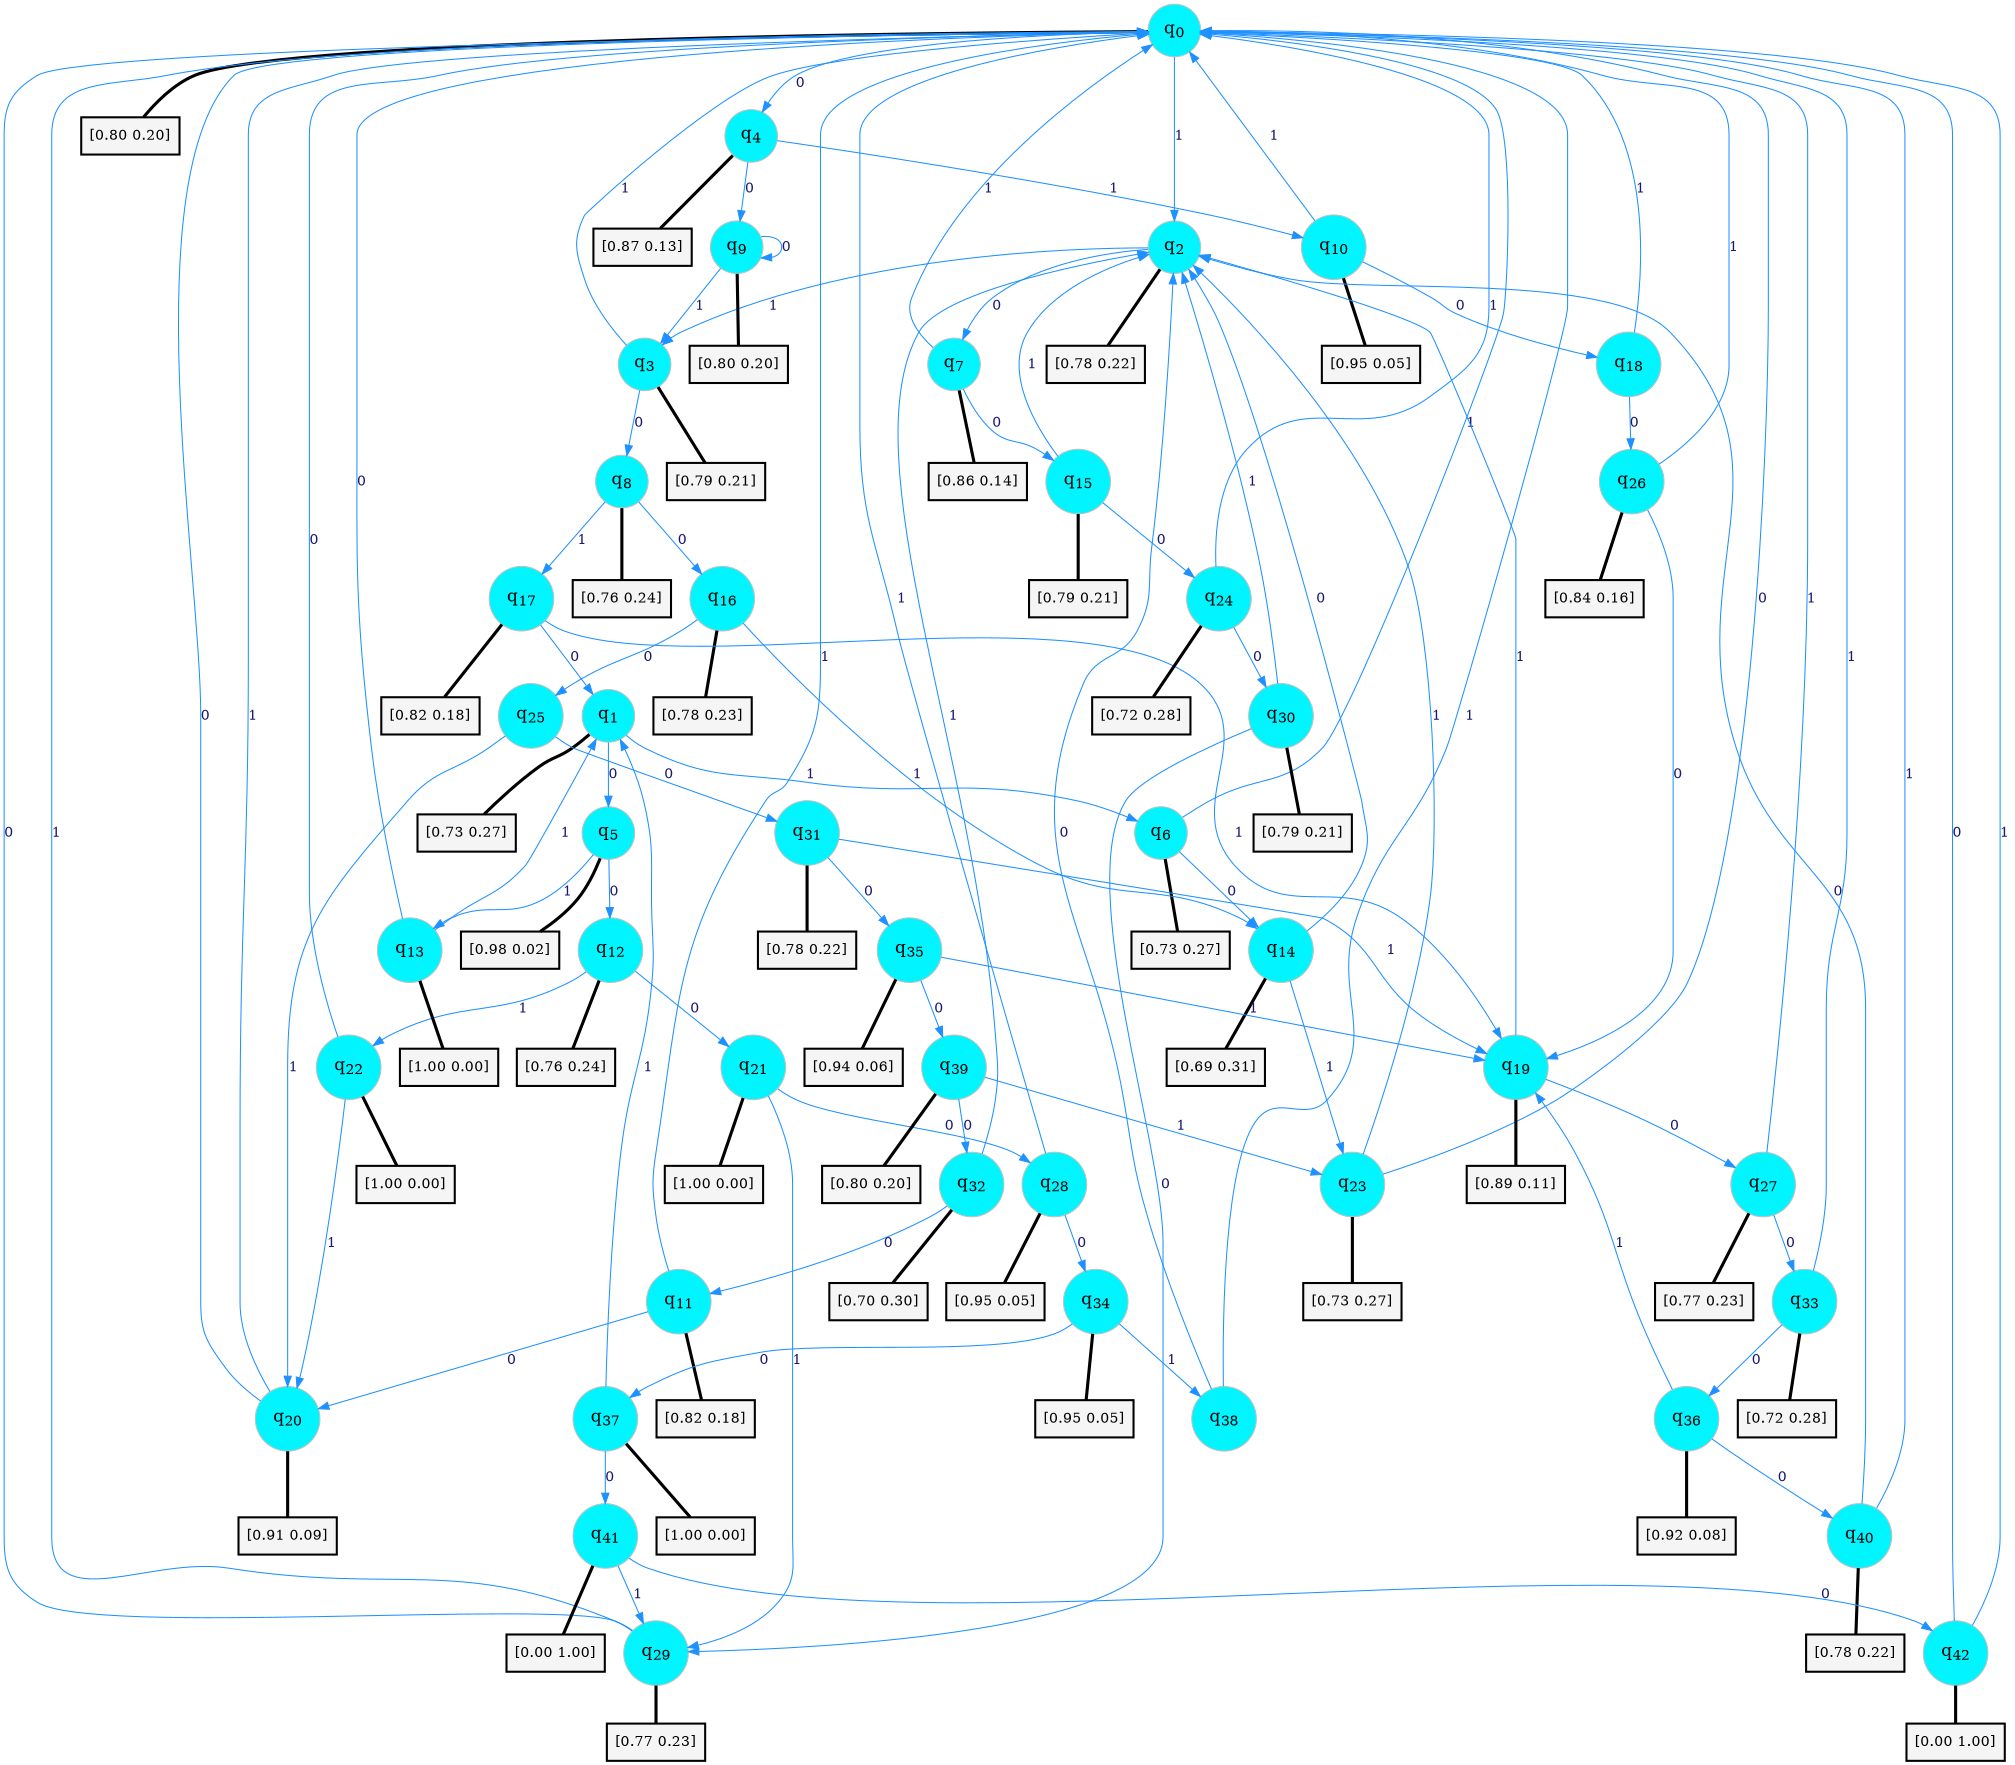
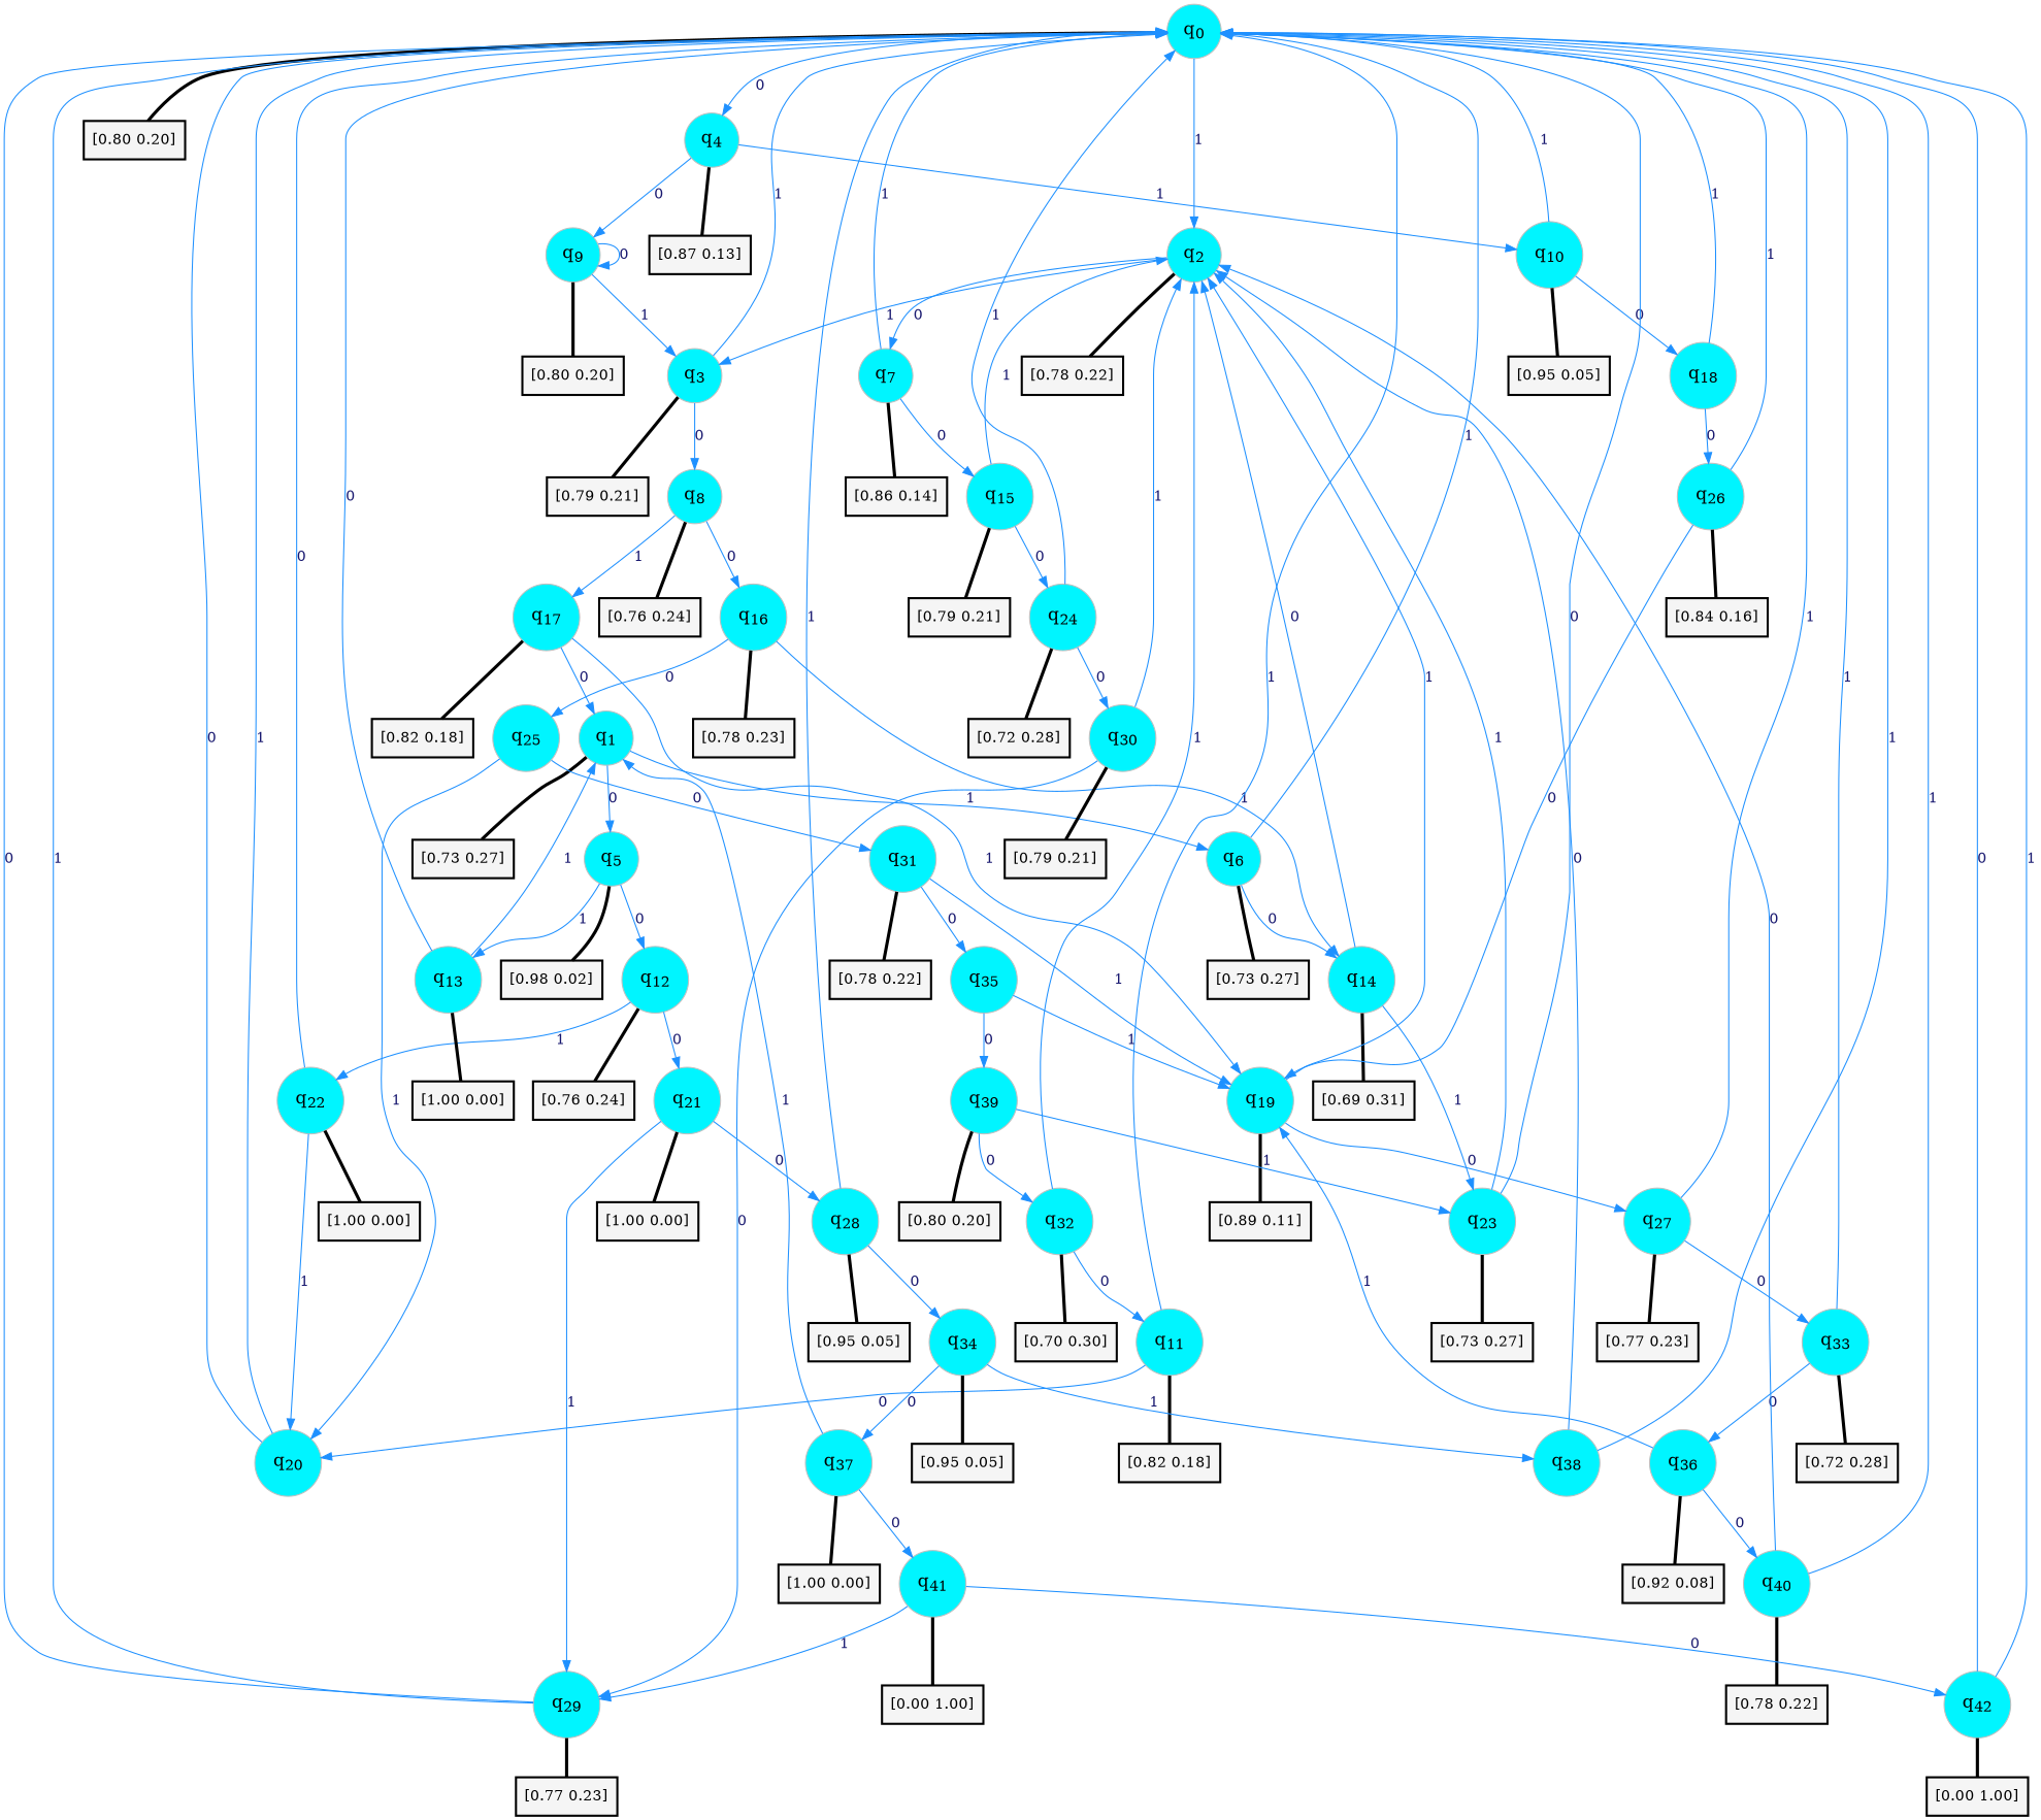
  digraph {
    fontname="DejaVu Serif"
    rankdir=TD
    node [color=gray fillcolor=turquoise1 fontcolor=black fontname="DejaVu Serif" fontsize=16 fontweight=bold shape=circle style=filled]
    edge [arrowsize=1 color=dodgerblue1 fontcolor=midnightblue fontname="DejaVu Serif" fontweight=bold penwidth=1 style=solid weight=20]
    n1 [label=<q<SUB>0</SUB>>]
    n2 [label=<q<SUB>2</SUB>>]
    n3 [label=<q<SUB>4</SUB>>]
    n4 [color=black fillcolor=whitesmoke fontsize=14 label="[0.80 0.20]" penwidth=2 shape=box]
    n5 [label=<q<SUB>3</SUB>>]
    n6 [label=<q<SUB>7</SUB>>]
    n7 [color=black fillcolor=whitesmoke fontsize=14 label="[0.78 0.22]" penwidth=2 shape=box]
    n8 [label=<q<SUB>9</SUB>>]
    n9 [label=<q<SUB>10</SUB>>]
    n10 [color=black fillcolor=whitesmoke fontsize=14 label="[0.87 0.13]" penwidth=2 shape=box]
    n11 [label=<q<SUB>1</SUB>>]
    n12 [label=<q<SUB>5</SUB>>]
    n13 [label=<q<SUB>6</SUB>>]
    n14 [color=black fillcolor=whitesmoke fontsize=14 label="[0.73 0.27]" penwidth=2 shape=box]
    n15 [label=<q<SUB>12</SUB>>]
    n16 [label=<q<SUB>13</SUB>>]
    n17 [color=black fillcolor=whitesmoke fontsize=14 label="[0.98 0.02]" penwidth=2 shape=box]
    n18 [label=<q<SUB>14</SUB>>]
    n19 [color=black fillcolor=whitesmoke fontsize=14 label="[0.73 0.27]" penwidth=2 shape=box]
    n20 [label=<q<SUB>8</SUB>>]
    n21 [color=black fillcolor=whitesmoke fontsize=14 label="[0.79 0.21]" penwidth=2 shape=box]
    n22 [label=<q<SUB>15</SUB>>]
    n23 [color=black fillcolor=whitesmoke fontsize=14 label="[0.86 0.14]" penwidth=2 shape=box]
    n24 [label=<q<SUB>16</SUB>>]
    n25 [label=<q<SUB>17</SUB>>]
    n26 [color=black fillcolor=whitesmoke fontsize=14 label="[0.76 0.24]" penwidth=2 shape=box]
    n27 [color=black fillcolor=whitesmoke fontsize=14 label="[0.80 0.20]" penwidth=2 shape=box]
    n28 [label=<q<SUB>18</SUB>>]
    n29 [color=black fillcolor=whitesmoke fontsize=14 label="[0.95 0.05]" penwidth=2 shape=box]
    n30 [label=<q<SUB>21</SUB>>]
    n31 [label=<q<SUB>22</SUB>>]
    n32 [color=black fillcolor=whitesmoke fontsize=14 label="[0.76 0.24]" penwidth=2 shape=box]
    n33 [color=black fillcolor=whitesmoke fontsize=14 label="[1.00 0.00]" penwidth=2 shape=box]
    n34 [label=<q<SUB>23</SUB>>]
    n35 [color=black fillcolor=whitesmoke fontsize=14 label="[0.69 0.31]" penwidth=2 shape=box]
    n36 [label=<q<SUB>24</SUB>>]
    n37 [color=black fillcolor=whitesmoke fontsize=14 label="[0.79 0.21]" penwidth=2 shape=box]
    n38 [label=<q<SUB>25</SUB>>]
    n39 [color=black fillcolor=whitesmoke fontsize=14 label="[0.78 0.23]" penwidth=2 shape=box]
    n40 [label=<q<SUB>19</SUB>>]
    n41 [color=black fillcolor=whitesmoke fontsize=14 label="[0.82 0.18]" penwidth=2 shape=box]
    n42 [label=<q<SUB>26</SUB>>]
    n43 [label=<q<SUB>11</SUB>>]
    n44 [label=<q<SUB>20</SUB>>]
    n45 [color=black fillcolor=whitesmoke fontsize=14 label="[0.82 0.18]" penwidth=2 shape=box]
-   n46 [color=black fillcolor=whitesmoke fontsize=14 label="[0.91 0.09]" penwidth=2 shape=box]
    n47 [label=<q<SUB>28</SUB>>]
    n48 [label=<q<SUB>29</SUB>>]
    n49 [color=black fillcolor=whitesmoke fontsize=14 label="[1.00 0.00]" penwidth=2 shape=box]
    n50 [color=black fillcolor=whitesmoke fontsize=14 label="[1.00 0.00]" penwidth=2 shape=box]
    n51 [color=black fillcolor=whitesmoke fontsize=14 label="[0.73 0.27]" penwidth=2 shape=box]
    n52 [label=<q<SUB>30</SUB>>]
    n53 [color=black fillcolor=whitesmoke fontsize=14 label="[0.72 0.28]" penwidth=2 shape=box]
    n54 [label=<q<SUB>31</SUB>>]
    n55 [label=<q<SUB>27</SUB>>]
    n56 [color=black fillcolor=whitesmoke fontsize=14 label="[0.89 0.11]" penwidth=2 shape=box]
    n57 [color=black fillcolor=whitesmoke fontsize=14 label="[0.84 0.16]" penwidth=2 shape=box]
    n58 [label=<q<SUB>33</SUB>>]
    n59 [color=black fillcolor=whitesmoke fontsize=14 label="[0.77 0.23]" penwidth=2 shape=box]
    n60 [label=<q<SUB>34</SUB>>]
    n61 [color=black fillcolor=whitesmoke fontsize=14 label="[0.95 0.05]" penwidth=2 shape=box]
    n62 [color=black fillcolor=whitesmoke fontsize=14 label="[0.77 0.23]" penwidth=2 shape=box]
    n63 [color=black fillcolor=whitesmoke fontsize=14 label="[0.79 0.21]" penwidth=2 shape=box]
    n64 [label=<q<SUB>35</SUB>>]
    n65 [color=black fillcolor=whitesmoke fontsize=14 label="[0.78 0.22]" penwidth=2 shape=box]
    n66 [label=<q<SUB>36</SUB>>]
    n67 [color=black fillcolor=whitesmoke fontsize=14 label="[0.72 0.28]" penwidth=2 shape=box]
    n68 [label=<q<SUB>37</SUB>>]
    n69 [label=<q<SUB>38</SUB>>]
    n70 [color=black fillcolor=whitesmoke fontsize=14 label="[0.95 0.05]" penwidth=2 shape=box]
    n71 [label=<q<SUB>39</SUB>>]
-   n72 [color=black fillcolor=whitesmoke fontsize=14 label="[0.94 0.06]" penwidth=2 shape=box]
    n73 [label=<q<SUB>32</SUB>>]
    n74 [color=black fillcolor=whitesmoke fontsize=14 label="[0.70 0.30]" penwidth=2 shape=box]
    n75 [label=<q<SUB>40</SUB>>]
    n76 [color=black fillcolor=whitesmoke fontsize=14 label="[0.92 0.08]" penwidth=2 shape=box]
    n77 [label=<q<SUB>41</SUB>>]
    n78 [color=black fillcolor=whitesmoke fontsize=14 label="[1.00 0.00]" penwidth=2 shape=box]
    n79 [color=black fillcolor=whitesmoke fontsize=14 label="[0.80 0.20]" penwidth=2 shape=box]
    n80 [color=black fillcolor=whitesmoke fontsize=14 label="[0.78 0.22]" penwidth=2 shape=box]
    n81 [label=<q<SUB>42</SUB>>]
    n82 [color=black fillcolor=whitesmoke fontsize=14 label="[0.00 1.00]" penwidth=2 shape=box]
    n83 [color=black fillcolor=whitesmoke fontsize=14 label="[0.00 1.00]" penwidth=2 shape=box]
    n1 -> n2 [label=1]
    n1 -> n3 [label=0]
    n1 -> n4 [arrowhead=none color=black penwidth=3]
    n2 -> n5 [label=1]
    n2 -> n6 [label=0]
    n2 -> n7 [arrowhead=none color=black penwidth=3]
    n3 -> n8 [label=0]
    n3 -> n9 [label=1]
    n3 -> n10 [arrowhead=none color=black penwidth=3]
    n5 -> n1 [label=1]
    n5 -> n20 [label=0]
    n5 -> n21 [arrowhead=none color=black penwidth=3]
    n6 -> n1 [label=1]
    n6 -> n22 [label=0]
    n6 -> n23 [arrowhead=none color=black penwidth=3]
    n8 -> n5 [label=1]
    n8 -> n8 [label=0]
    n8 -> n27 [arrowhead=none color=black penwidth=3]
    n9 -> n1 [label=1]
    n9 -> n28 [label=0]
    n9 -> n29 [arrowhead=none color=black penwidth=3]
    n11 -> n12 [label=0]
    n11 -> n13 [label=1]
    n11 -> n14 [arrowhead=none color=black penwidth=3]
    n12 -> n15 [label=0]
    n12 -> n16 [label=1]
    n12 -> n17 [arrowhead=none color=black penwidth=3]
    n13 -> n1 [label=1]
    n13 -> n18 [label=0]
    n13 -> n19 [arrowhead=none color=black penwidth=3]
    n15 -> n30 [label=0]
    n15 -> n31 [label=1]
    n15 -> n32 [arrowhead=none color=black penwidth=3]
    n16 -> n1 [label=0]
    n16 -> n11 [label=1]
    n16 -> n33 [arrowhead=none color=black penwidth=3]
    n18 -> n2 [label=0]
    n18 -> n34 [label=1]
    n18 -> n35 [arrowhead=none color=black penwidth=3]
    n20 -> n24 [label=0]
    n20 -> n25 [label=1]
    n20 -> n26 [arrowhead=none color=black penwidth=3]
    n22 -> n2 [label=1]
    n22 -> n36 [label=0]
    n22 -> n37 [arrowhead=none color=black penwidth=3]
    n24 -> n18 [label=1]
    n24 -> n38 [label=0]
    n24 -> n39 [arrowhead=none color=black penwidth=3]
    n25 -> n11 [label=0]
    n25 -> n40 [label=1]
    n25 -> n41 [arrowhead=none color=black penwidth=3]
    n28 -> n1 [label=1]
    n28 -> n42 [label=0]
    n30 -> n47 [label=0]
    n30 -> n48 [label=1]
    n30 -> n49 [arrowhead=none color=black penwidth=3]
    n31 -> n1 [label=0]
    n31 -> n44 [label=1]
    n31 -> n50 [arrowhead=none color=black penwidth=3]
    n34 -> n1 [label=0]
    n34 -> n2 [label=1]
    n34 -> n51 [arrowhead=none color=black penwidth=3]
    n36 -> n1 [label=1]
    n36 -> n52 [label=0]
    n36 -> n53 [arrowhead=none color=black penwidth=3]
    n38 -> n44 [label=1]
    n38 -> n54 [label=0]
    n40 -> n2 [label=1]
    n40 -> n55 [label=0]
    n40 -> n56 [arrowhead=none color=black penwidth=3]
    n42 -> n1 [label=1]
    n42 -> n40 [label=0]
    n42 -> n57 [arrowhead=none color=black penwidth=3]
    n43 -> n1 [label=1]
    n43 -> n44 [label=0]
    n43 -> n45 [arrowhead=none color=black penwidth=3]
    n44 -> n1 [label=0]
    n44 -> n1 [label=1]
-   n44 -> n46 [arrowhead=none color=black penwidth=3]
    n47 -> n1 [label=1]
    n47 -> n60 [label=0]
    n47 -> n61 [arrowhead=none color=black penwidth=3]
    n48 -> n1 [label=0]
    n48 -> n1 [label=1]
    n48 -> n62 [arrowhead=none color=black penwidth=3]
    n52 -> n2 [label=1]
    n52 -> n48 [label=0]
    n52 -> n63 [arrowhead=none color=black penwidth=3]
    n54 -> n40 [label=1]
    n54 -> n64 [label=0]
    n54 -> n65 [arrowhead=none color=black penwidth=3]
    n55 -> n1 [label=1]
    n55 -> n58 [label=0]
    n55 -> n59 [arrowhead=none color=black penwidth=3]
    n58 -> n1 [label=1]
    n58 -> n66 [label=0]
    n58 -> n67 [arrowhead=none color=black penwidth=3]
    n60 -> n68 [label=0]
    n60 -> n69 [label=1]
    n60 -> n70 [arrowhead=none color=black penwidth=3]
    n64 -> n40 [label=1]
    n64 -> n71 [label=0]
-   n64 -> n72 [arrowhead=none color=black penwidth=3]
    n66 -> n40 [label=1]
    n66 -> n75 [label=0]
    n66 -> n76 [arrowhead=none color=black penwidth=3]
    n68 -> n11 [label=1]
    n68 -> n77 [label=0]
    n68 -> n78 [arrowhead=none color=black penwidth=3]
    n69 -> n1 [label=1]
    n69 -> n2 [label=0]
    n71 -> n34 [label=1]
    n71 -> n73 [label=0]
    n71 -> n79 [arrowhead=none color=black penwidth=3]
    n73 -> n2 [label=1]
    n73 -> n43 [label=0]
    n73 -> n74 [arrowhead=none color=black penwidth=3]
    n75 -> n1 [label=1]
    n75 -> n2 [label=0]
    n75 -> n80 [arrowhead=none color=black penwidth=3]
    n77 -> n48 [label=1]
    n77 -> n81 [label=0]
    n77 -> n82 [arrowhead=none color=black penwidth=3]
    n81 -> n1 [label=0]
    n81 -> n1 [label=1]
    n81 -> n83 [arrowhead=none color=black penwidth=3]
  }
